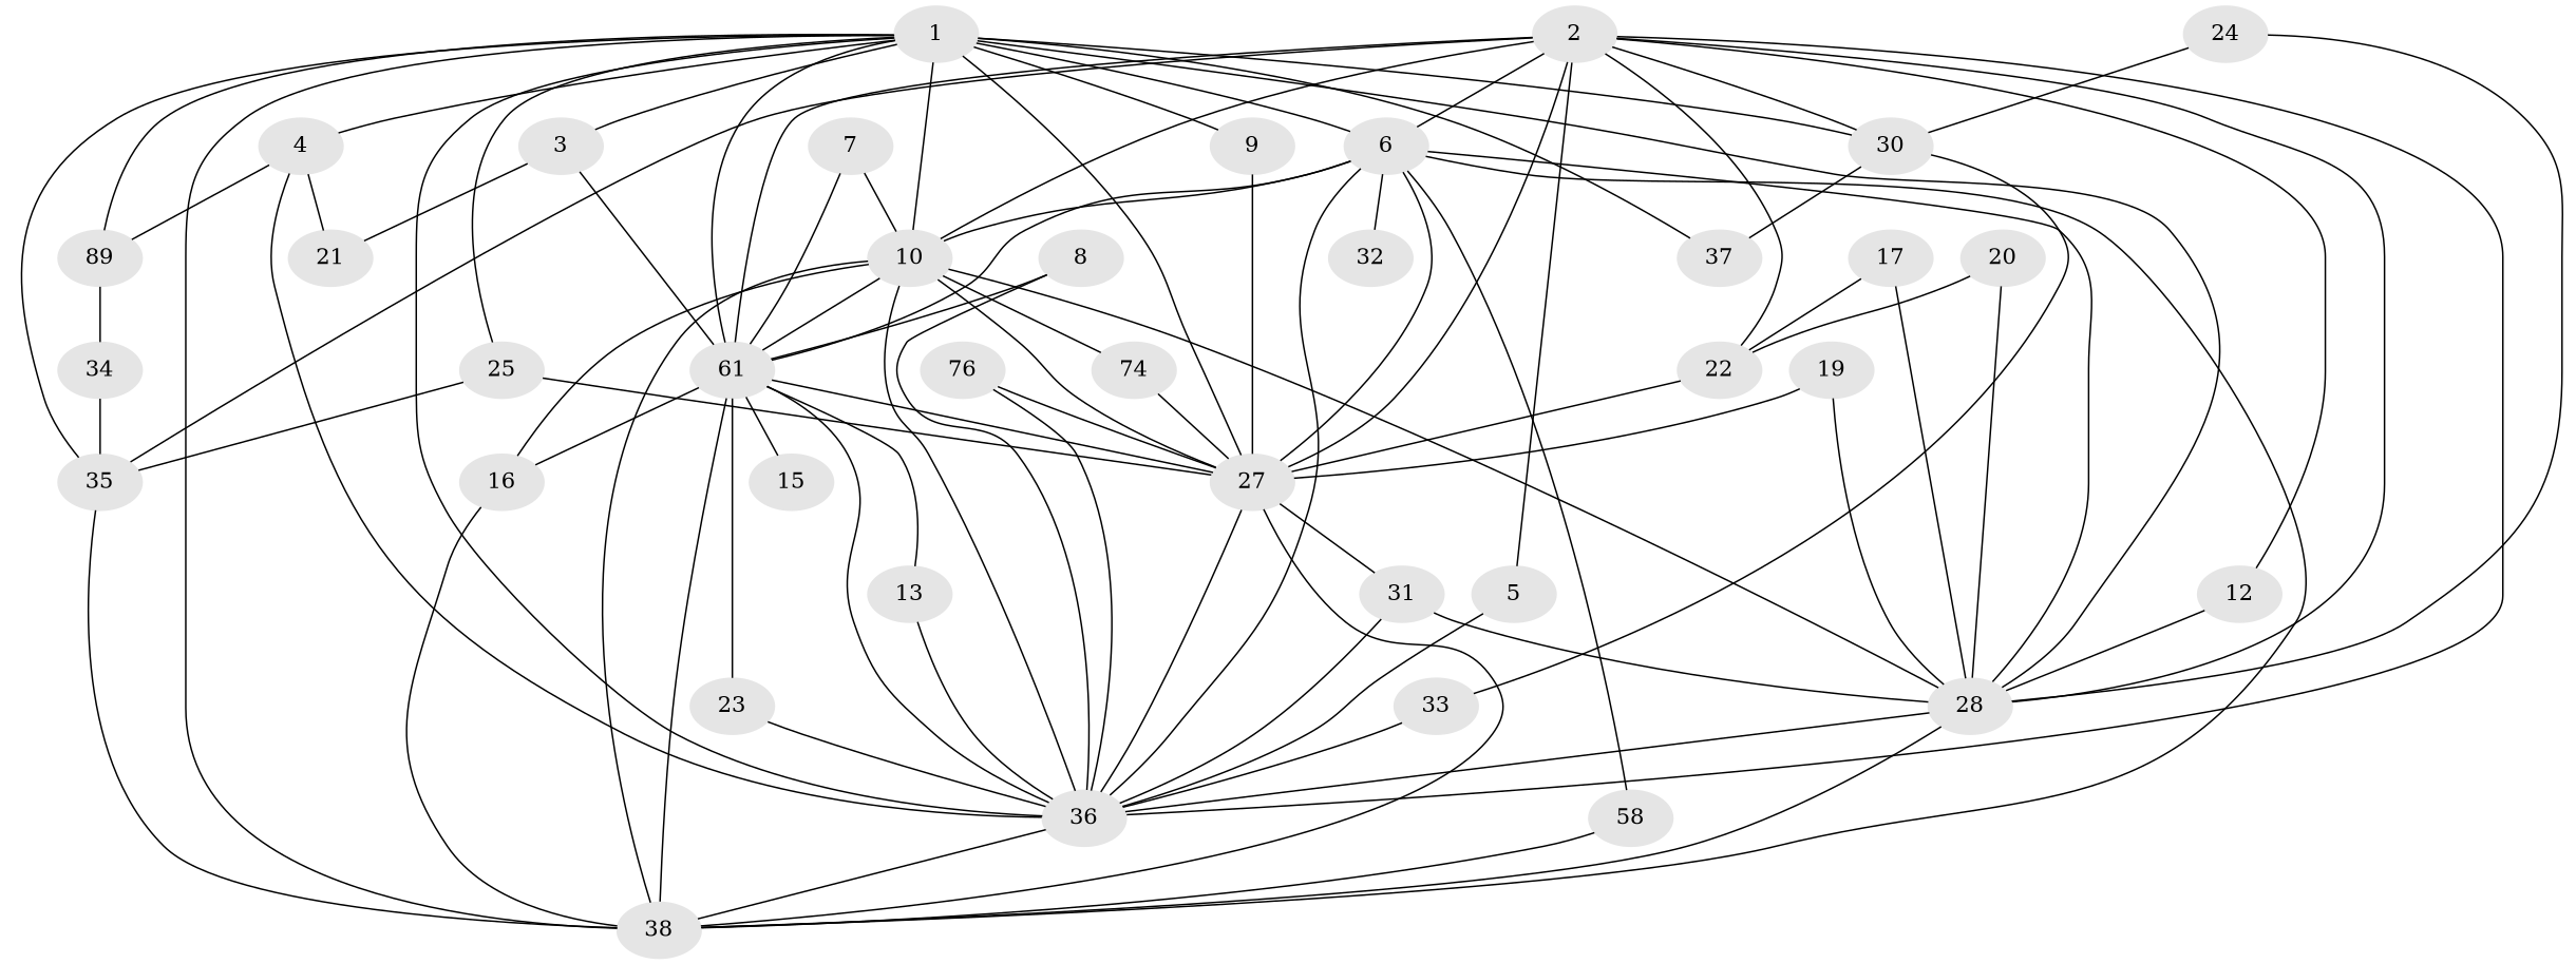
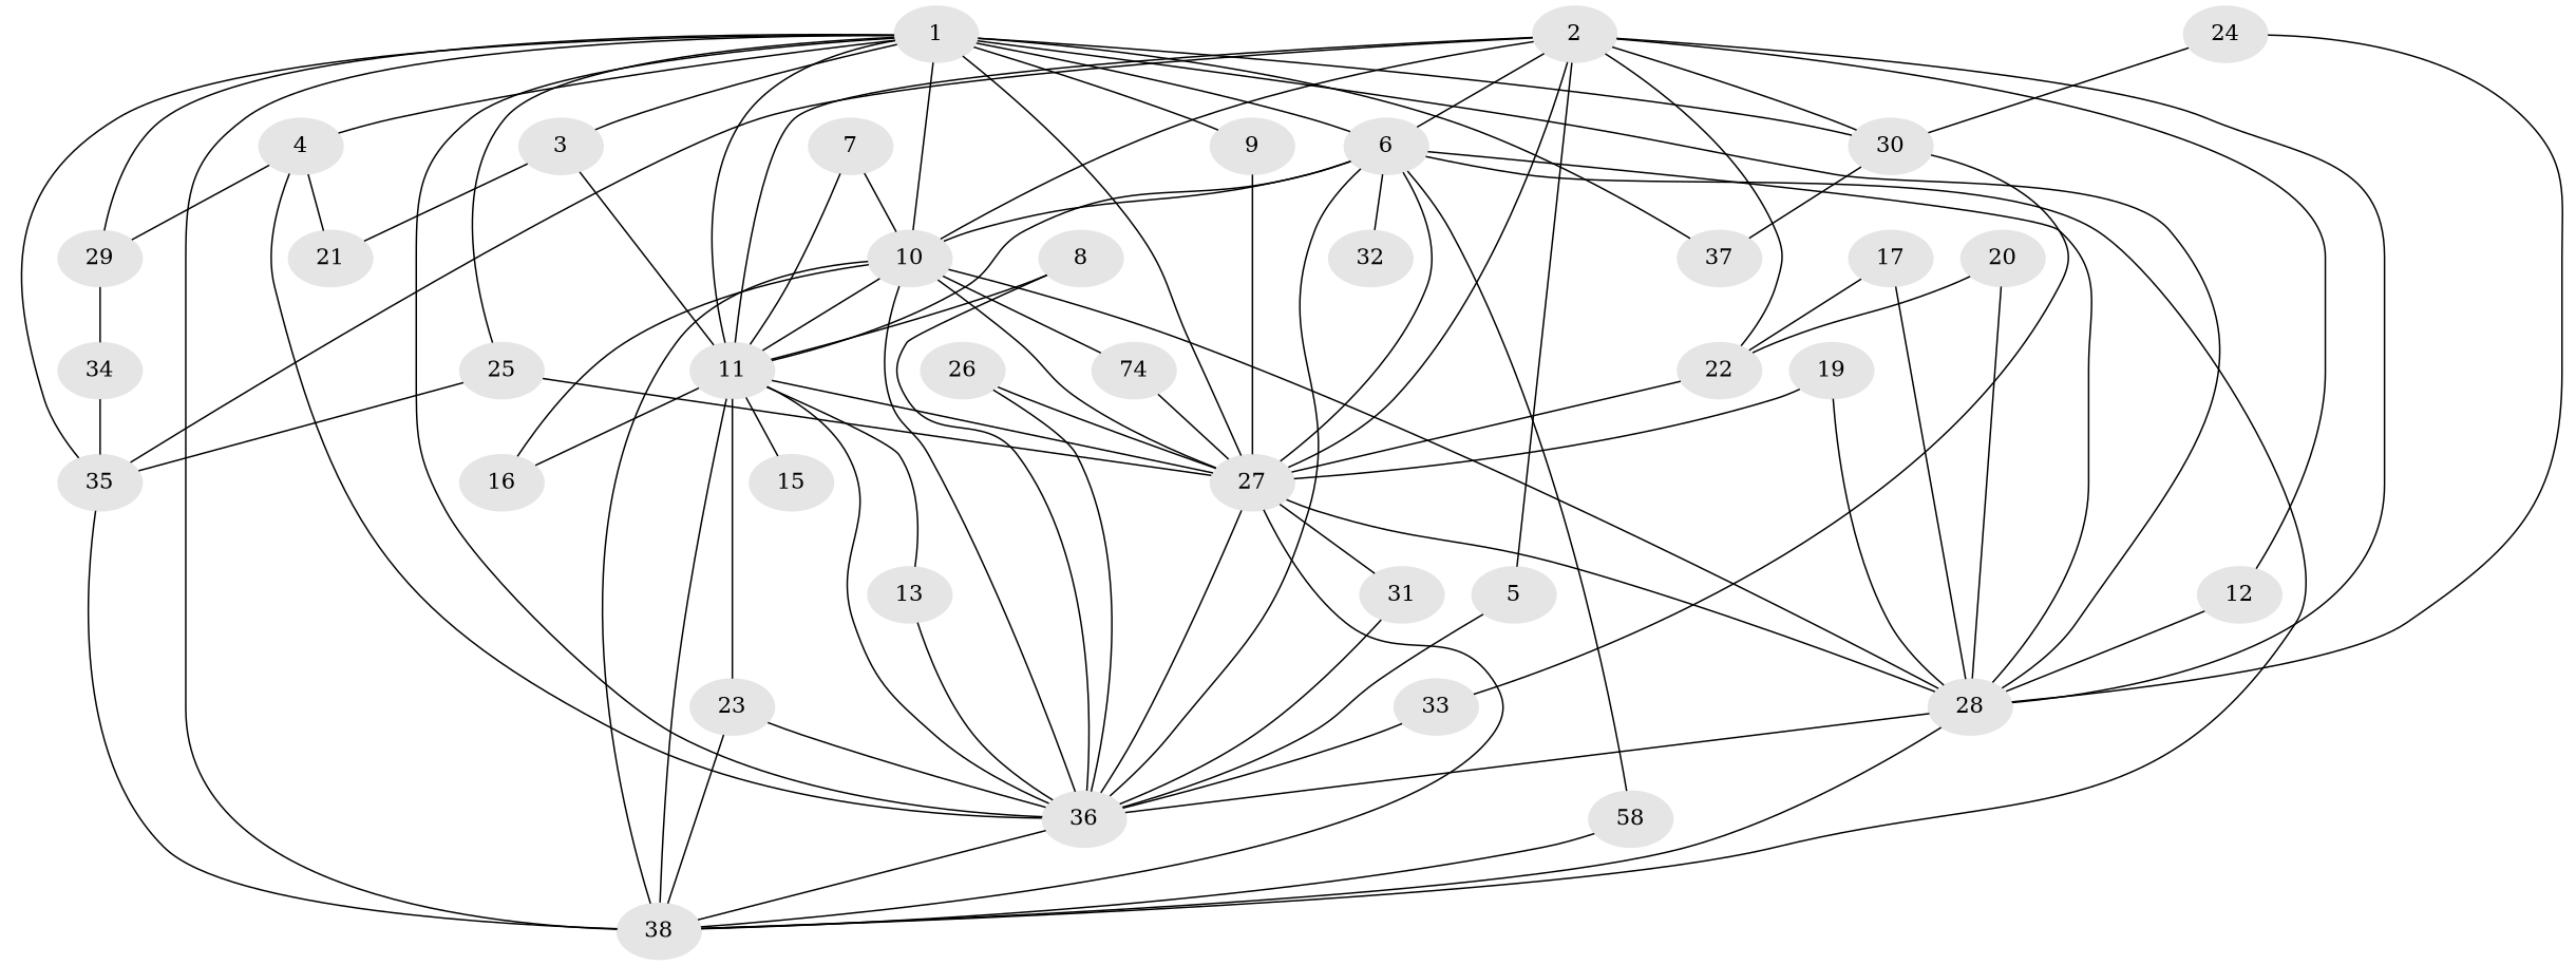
  graph {
    node [color=gray90 style=filled]
    edge [weight=1.0]
    1
    3
    4
    6
    9
    10
-   11 [label=61]
+   11
    25
    27
    28
-   29 [label=89]
+   29
    30
    35
    36
    37
    38
    2
    5
    12
    22
    21
    n22 [label=58]
    32
    n24 [label=74]
    16
    13
    15
    23
    31
    34
    33
    7
    8
    17
    19
    20
    24
-   26 [label=76]
+   26
    1 -- 3
    1 -- 4
    1 -- 6 [weight=2.0]
    1 -- 9
    1 -- 10 [weight=2.0]
    1 -- 11
    1 -- 25
    1 -- 27 [weight=2.0]
    1 -- 28 [weight=2.0]
    1 -- 29
    1 -- 30
    1 -- 35
    1 -- 36 [weight=2.0]
    1 -- 37
    1 -- 38 [weight=2.0]
    3 -- 11
    3 -- 21
    4 -- 29
    4 -- 36
    4 -- 21
    6 -- 10
    6 -- 11
    6 -- 27
    6 -- 28
    6 -- 36
    6 -- 38
    6 -- n22
    6 -- 32
    9 -- 27
    10 -- 11
    10 -- 27
    10 -- 28
    10 -- 36
    10 -- 38
    10 -- n24
    10 -- 16
    11 -- 27
    11 -- 36
    11 -- 38
    11 -- 16
    11 -- 13
    11 -- 15
    11 -- 23
    25 -- 27
    25 -- 35
-   31 -- 28
+   27 -- 28
    27 -- 36
    27 -- 38
    27 -- 31
    28 -- 36
    28 -- 38
    29 -- 34
    30 -- 37
    30 -- 33
    35 -- 38
    36 -- 38
    2 -- 6 [weight=2.0]
    2 -- 10 [weight=2.0]
    2 -- 11 [weight=3.0]
    2 -- 27 [weight=2.0]
    2 -- 28 [weight=2.0]
    2 -- 30 [weight=2.0]
    2 -- 35
-   2 -- 36 [weight=2.0]
    2 -- 5
    2 -- 12
    2 -- 22
    5 -- 36
    12 -- 28
    22 -- 27 [weight=2.0]
    n22 -- 38
    n24 -- 27
-   16 -- 38
+   23 -- 38
    13 -- 36
    23 -- 36
    31 -- 36
    34 -- 35
    33 -- 36
    7 -- 10
    7 -- 11
    8 -- 11
    8 -- 36
    17 -- 28
    17 -- 22
    19 -- 27
    19 -- 28
    20 -- 28
    20 -- 22
    24 -- 28
    24 -- 30
    26 -- 27 [weight=2.0]
    26 -- 36
  }
